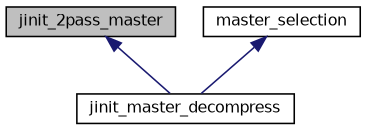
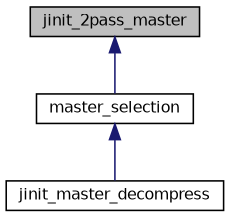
  digraph {
    rankdir=TB
    node [color=black fontname=Helvetica fontsize=10 shape=record]
    edge [color=midnightblue dir=back fontname=Helvetica fontsize=10 labelfontname=Helvetica labelfontsize=10 style=solid]
    n1 [fillcolor=grey75 fontcolor=black height=0.2 label=jinit_2pass_master style=filled width=0.4]
    n2 [height=0.2 label=master_selection width=0.4]
    n3 [height=0.2 label=jinit_master_decompress width=0.4]
-   n1 -> n3
+   n1 -> n2
    n2 -> n3
  }
